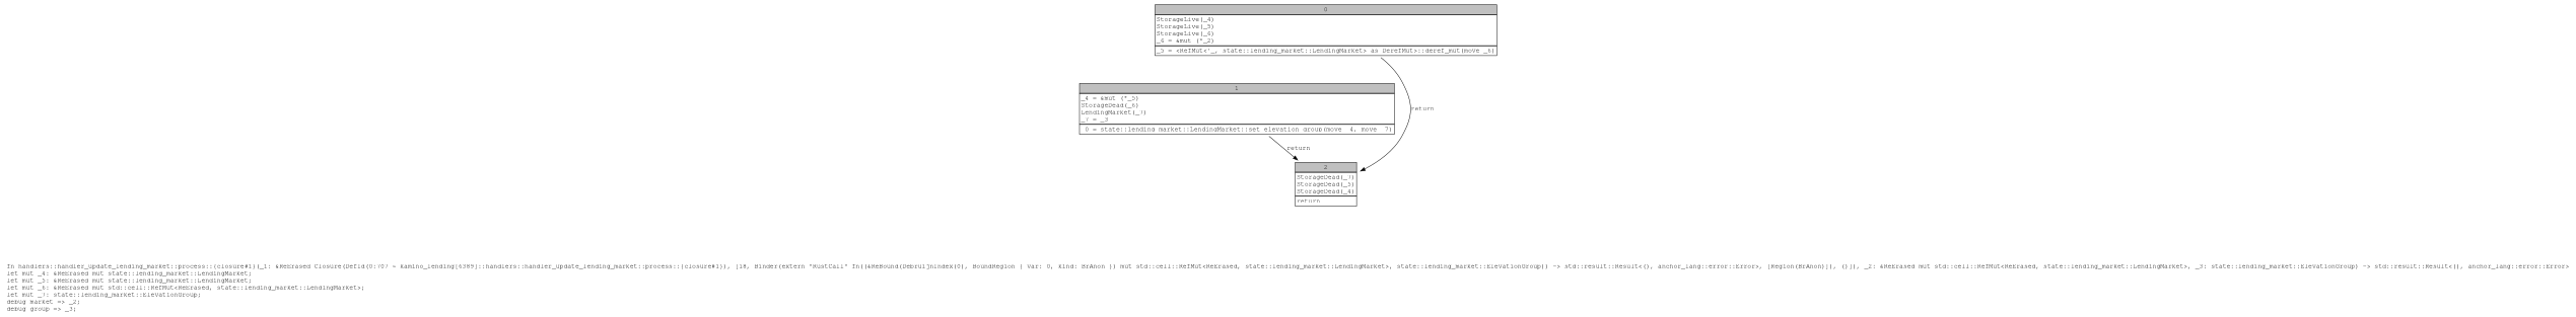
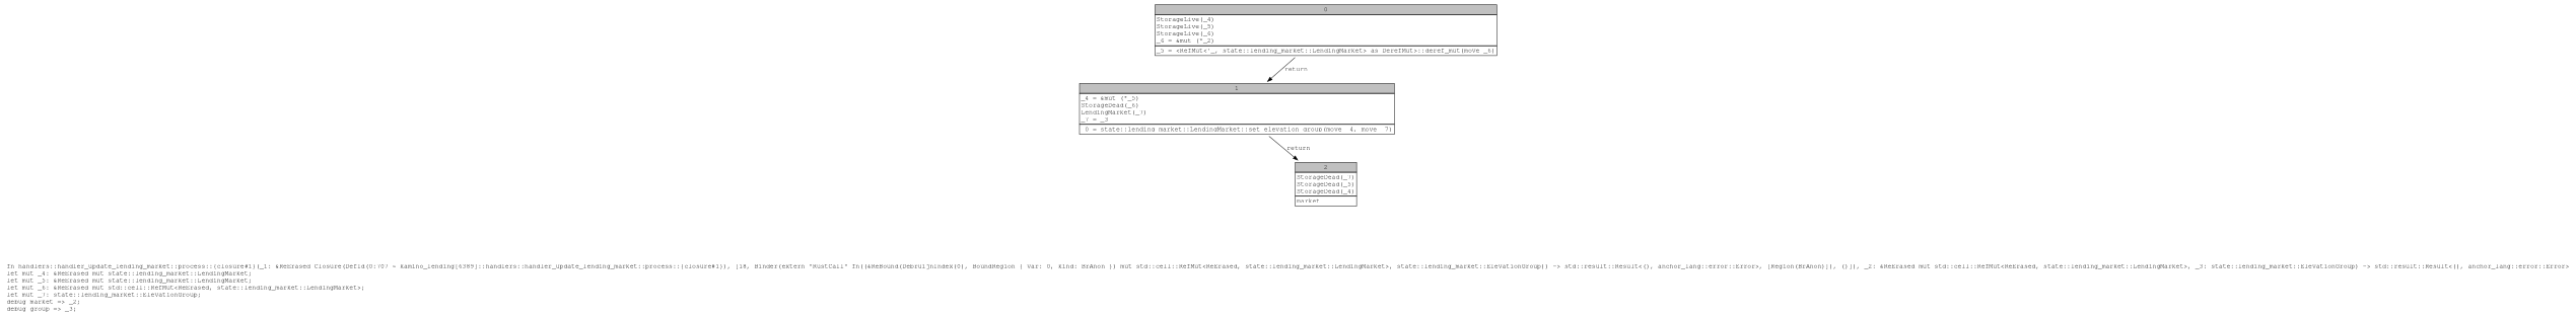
  digraph {
    fontname="Courier, monospace"
    label=<fn handlers::handler_update_lending_market::process::{closure#1}(_1: &amp;ReErased Closure(DefId(0:707 ~ kamino_lending[6389]::handlers::handler_update_lending_market::process::{closure#1}), [i8, Binder(extern &quot;RustCall&quot; fn((&amp;ReBound(DebruijnIndex(0), BoundRegion { var: 0, kind: BrAnon }) mut std::cell::RefMut&lt;ReErased, state::lending_market::LendingMarket&gt;, state::lending_market::ElevationGroup)) -&gt; std::result::Result&lt;(), anchor_lang::error::Error&gt;, [Region(BrAnon)]), ()]), _2: &amp;ReErased mut std::cell::RefMut&lt;ReErased, state::lending_market::LendingMarket&gt;, _3: state::lending_market::ElevationGroup) -&gt; std::result::Result&lt;(), anchor_lang::error::Error&gt;<br align="left"/>let mut _4: &amp;ReErased mut state::lending_market::LendingMarket;<br align="left"/>let mut _5: &amp;ReErased mut state::lending_market::LendingMarket;<br align="left"/>let mut _6: &amp;ReErased mut std::cell::RefMut&lt;ReErased, state::lending_market::LendingMarket&gt;;<br align="left"/>let mut _7: state::lending_market::ElevationGroup;<br align="left"/>debug market =&gt; _2;<br align="left"/>debug group =&gt; _3;<br align="left"/>>
    node [fontname="Courier, monospace" shape=none]
    edge [fontname="Courier, monospace"]
    n1 [label=<<table border="0" cellborder="1" cellspacing="0"><tr><td bgcolor="gray" align="center" colspan="1">0</td></tr><tr><td align="left" balign="left">StorageLive(_4)<br/>StorageLive(_5)<br/>StorageLive(_6)<br/>_6 = &amp;mut (*_2)<br/></td></tr><tr><td align="left">_5 = &lt;RefMut&lt;'_, state::lending_market::LendingMarket&gt; as DerefMut&gt;::deref_mut(move _6)</td></tr></table>>]
    n2 [label=<<table border="0" cellborder="1" cellspacing="0"><tr><td bgcolor="gray" align="center" colspan="1">1</td></tr><tr><td align="left" balign="left">_4 = &amp;mut (*_5)<br/>StorageDead(_6)<br/>LendingMarket(_7)<br/>_7 = _3<br/></td></tr><tr><td align="left">_0 = state::lending_market::LendingMarket::set_elevation_group(move _4, move _7)</td></tr></table>>]
-   n3 [label=<<table border="0" cellborder="1" cellspacing="0"><tr><td bgcolor="gray" align="center" colspan="1">2</td></tr><tr><td align="left" balign="left">StorageDead(_7)<br/>StorageDead(_5)<br/>StorageDead(_4)<br/></td></tr><tr><td align="left">return</td></tr></table>>]
-   n1 -> n3 [label=return]
+   n3 [label=<<table border="0" cellborder="1" cellspacing="0"><tr><td bgcolor="gray" align="center" colspan="1">2</td></tr><tr><td align="left" balign="left">StorageDead(_7)<br/>StorageDead(_5)<br/>StorageDead(_4)<br/></td></tr><tr><td align="left">market</td></tr></table>>]
+   n1 -> n2 [label=return]
    n2 -> n3 [label=return]
  }
